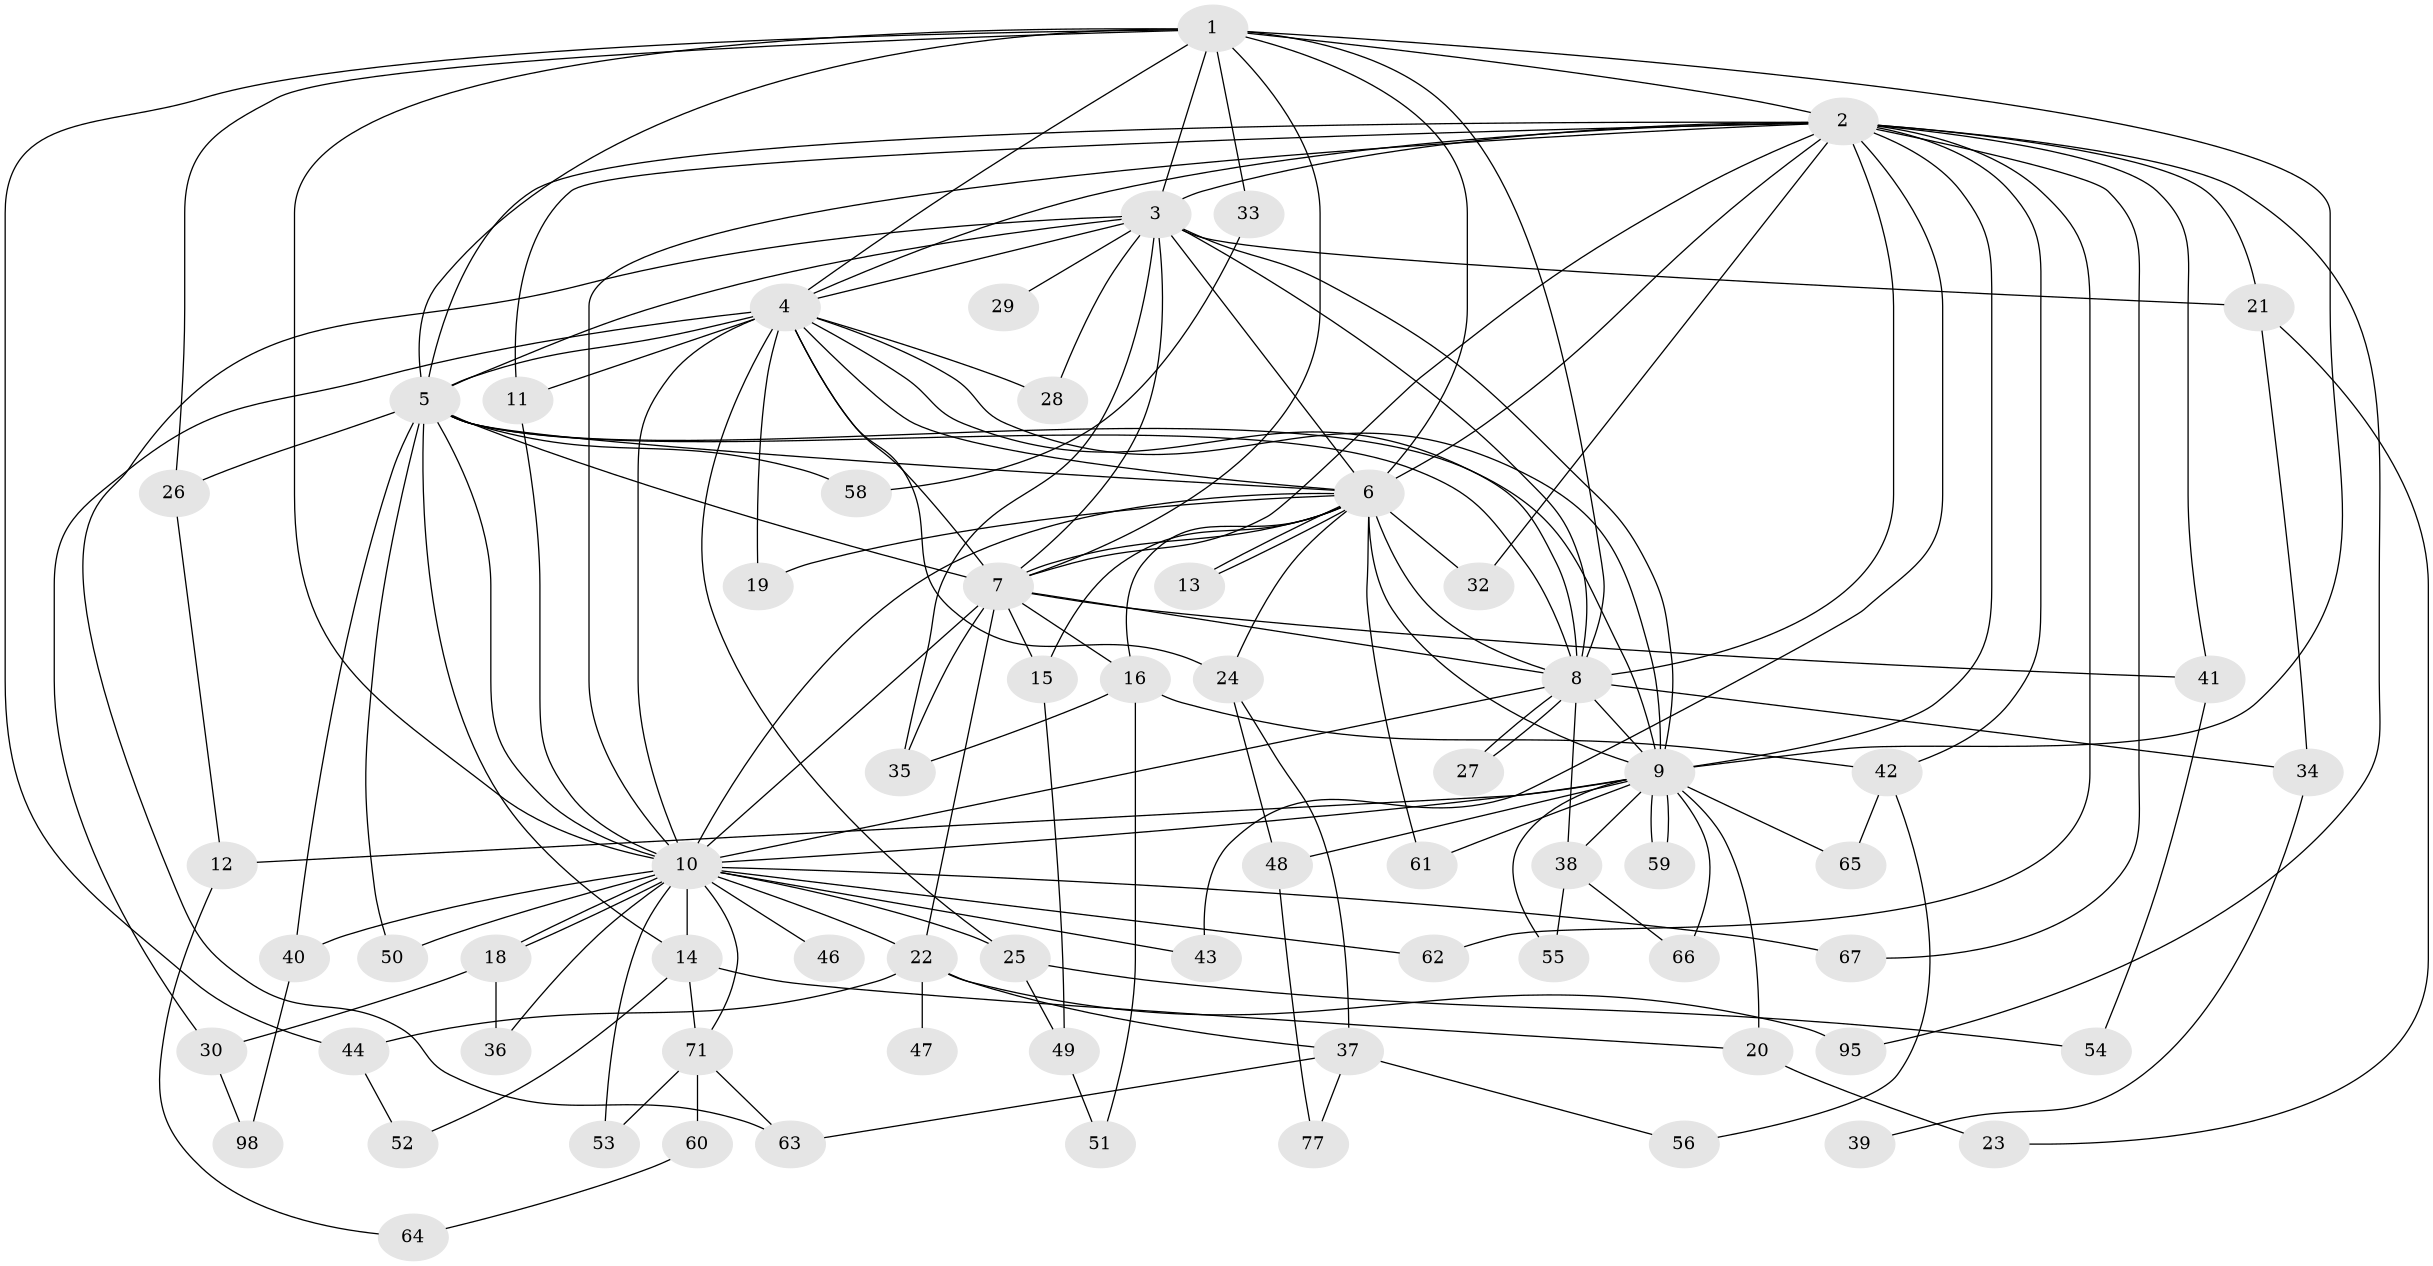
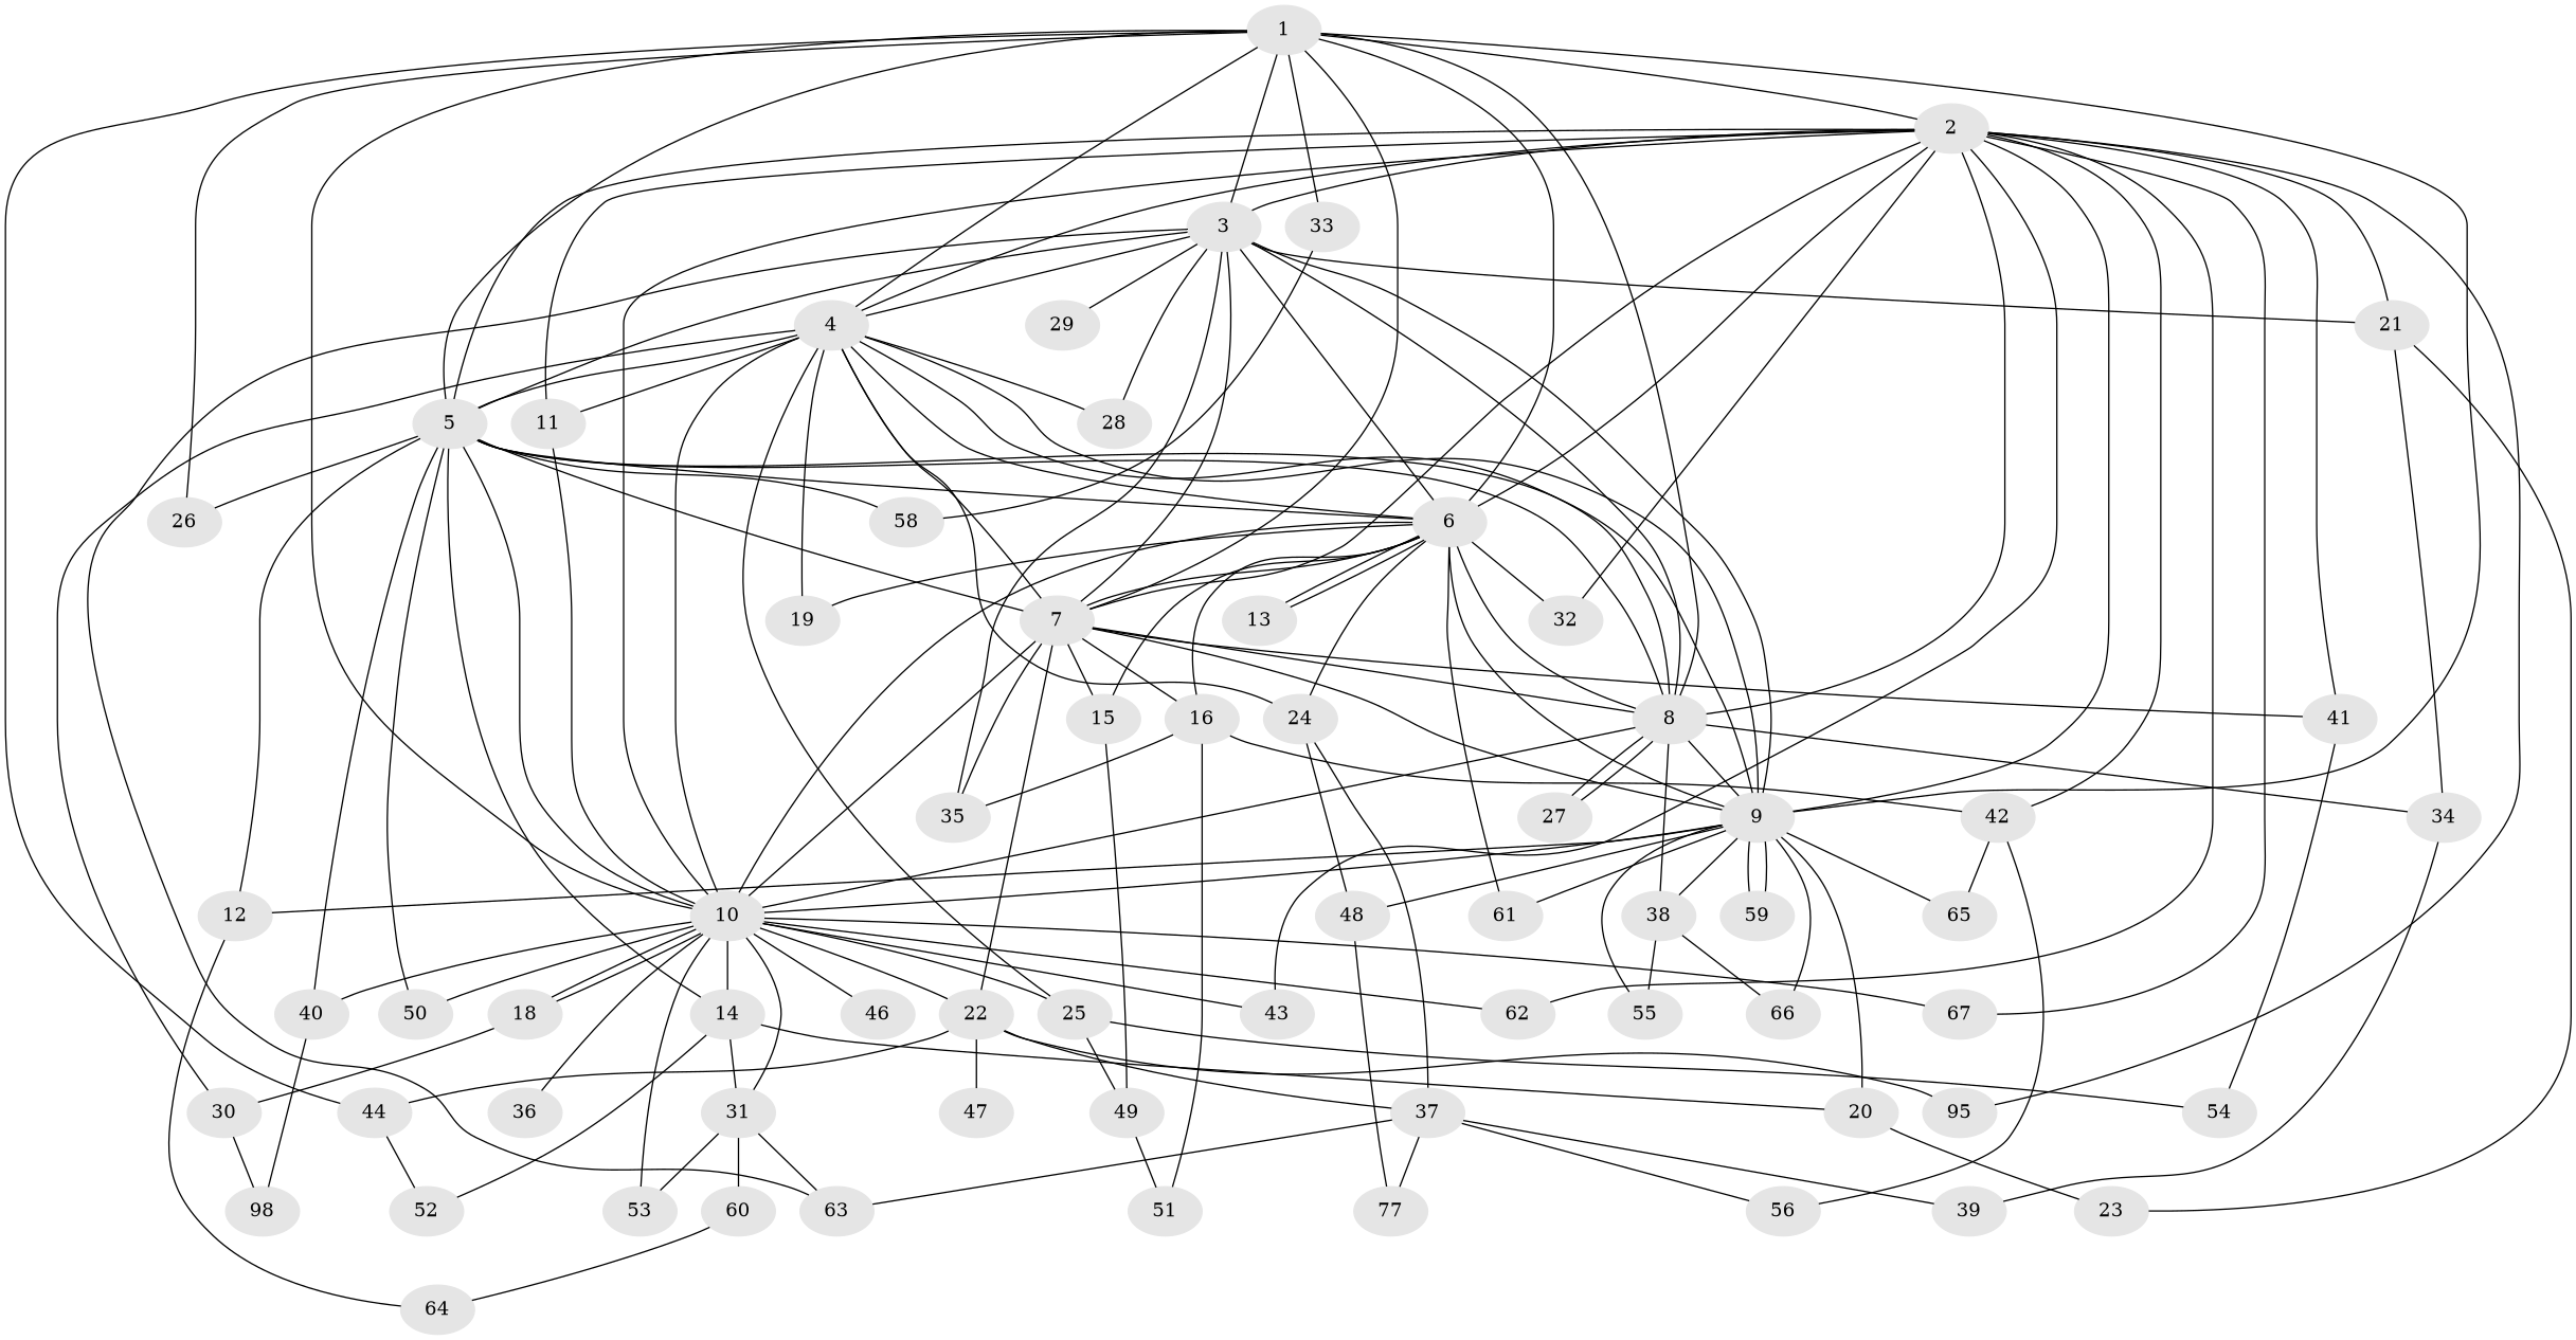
  graph {
    node [color=gray90 style=filled]
    1
    2
    3
    4
    5
    6
    7
    8
    9
    10
    26
    33
    44
    11
    21
    32
    41
    42
    43
    n20 [label=95]
    62
    67
    28
    29
    35
    63
    19
    24
    25
    30
    12
    14
    40
    50
    58
    13
    15
    16
    61
    22
    27
    34
    38
    20
    48
    55
    59
    65
    66
    18
-   31 [label=71]
+   31
    36
    46
    53
    52
    23
    54
    56
    37
    49
    n61 [label=98]
    64
    51
    47
    39
    n66 [label=77]
    60
    1 -- 2
    1 -- 3
    1 -- 4
    1 -- 5
    1 -- 6
    1 -- 7
    1 -- 8
    1 -- 9
    1 -- 10
    1 -- 26
    1 -- 33
    1 -- 44
    2 -- 3
    2 -- 4
    2 -- 5
    2 -- 6
    2 -- 7
    2 -- 8
    2 -- 9
    2 -- 10
    2 -- 11
    2 -- 21
    2 -- 32
    2 -- 41
    2 -- 42
    2 -- 43
    2 -- n20
    2 -- 62
    2 -- 67
    3 -- 4
    3 -- 5
    3 -- 6
    3 -- 7
    3 -- 8
    3 -- 9
    3 -- 21
    3 -- 28
    3 -- 29
    3 -- 35
    3 -- 63
    4 -- 5
    4 -- 6
    4 -- 7
    4 -- 8
    4 -- 9
    4 -- 10
    4 -- 11
    4 -- 28
    4 -- 19
    4 -- 24
    4 -- 25
    4 -- 30
    5 -- 6
    5 -- 7
    5 -- 8
    5 -- 9
    5 -- 10
    5 -- 26
-   26 -- 12
+   5 -- 12
    5 -- 14
    5 -- 40
    5 -- 50
    5 -- 58
    6 -- 7
    6 -- 8
    6 -- 9
    6 -- 10
    6 -- 32
    6 -- 19
    6 -- 24
    6 -- 13
    6 -- 13
    6 -- 15
    6 -- 16
    6 -- 61
    7 -- 8
+   7 -- 9
    7 -- 10
    7 -- 41
    7 -- 35
    7 -- 15
    7 -- 16
    7 -- 22
    8 -- 9
    8 -- 10
    8 -- 27
    8 -- 27
    8 -- 34
    8 -- 38
    9 -- 10
    9 -- 12
    9 -- 61
    9 -- 38
    9 -- 20
    9 -- 48
    9 -- 55
    9 -- 59
    9 -- 59
    9 -- 65
    9 -- 66
    10 -- 43
    10 -- 62
    10 -- 67
    10 -- 25
    10 -- 14
    10 -- 40
    10 -- 50
    10 -- 22
    10 -- 18
    10 -- 18
    10 -- 31
    10 -- 36
    10 -- 46
    10 -- 53
    33 -- 58
    44 -- 52
    11 -- 10
    21 -- 34
    21 -- 23
    41 -- 54
    42 -- 65
    42 -- 56
    24 -- 48
    24 -- 37
    25 -- 54
    25 -- 49
    30 -- n61
    12 -- 64
    14 -- 20
    14 -- 31
    14 -- 52
    40 -- n61
    15 -- 49
    16 -- 42
    16 -- 35
    16 -- 51
    22 -- 44
    22 -- n20
    22 -- 37
    22 -- 47
    34 -- 39
    38 -- 55
    38 -- 66
    20 -- 23
    48 -- n66
    18 -- 30
-   18 -- 36
    31 -- 63
    31 -- 53
    31 -- 60
    37 -- 63
    37 -- 56
+   37 -- 39
    37 -- n66
    49 -- 51
    60 -- 64
  }
